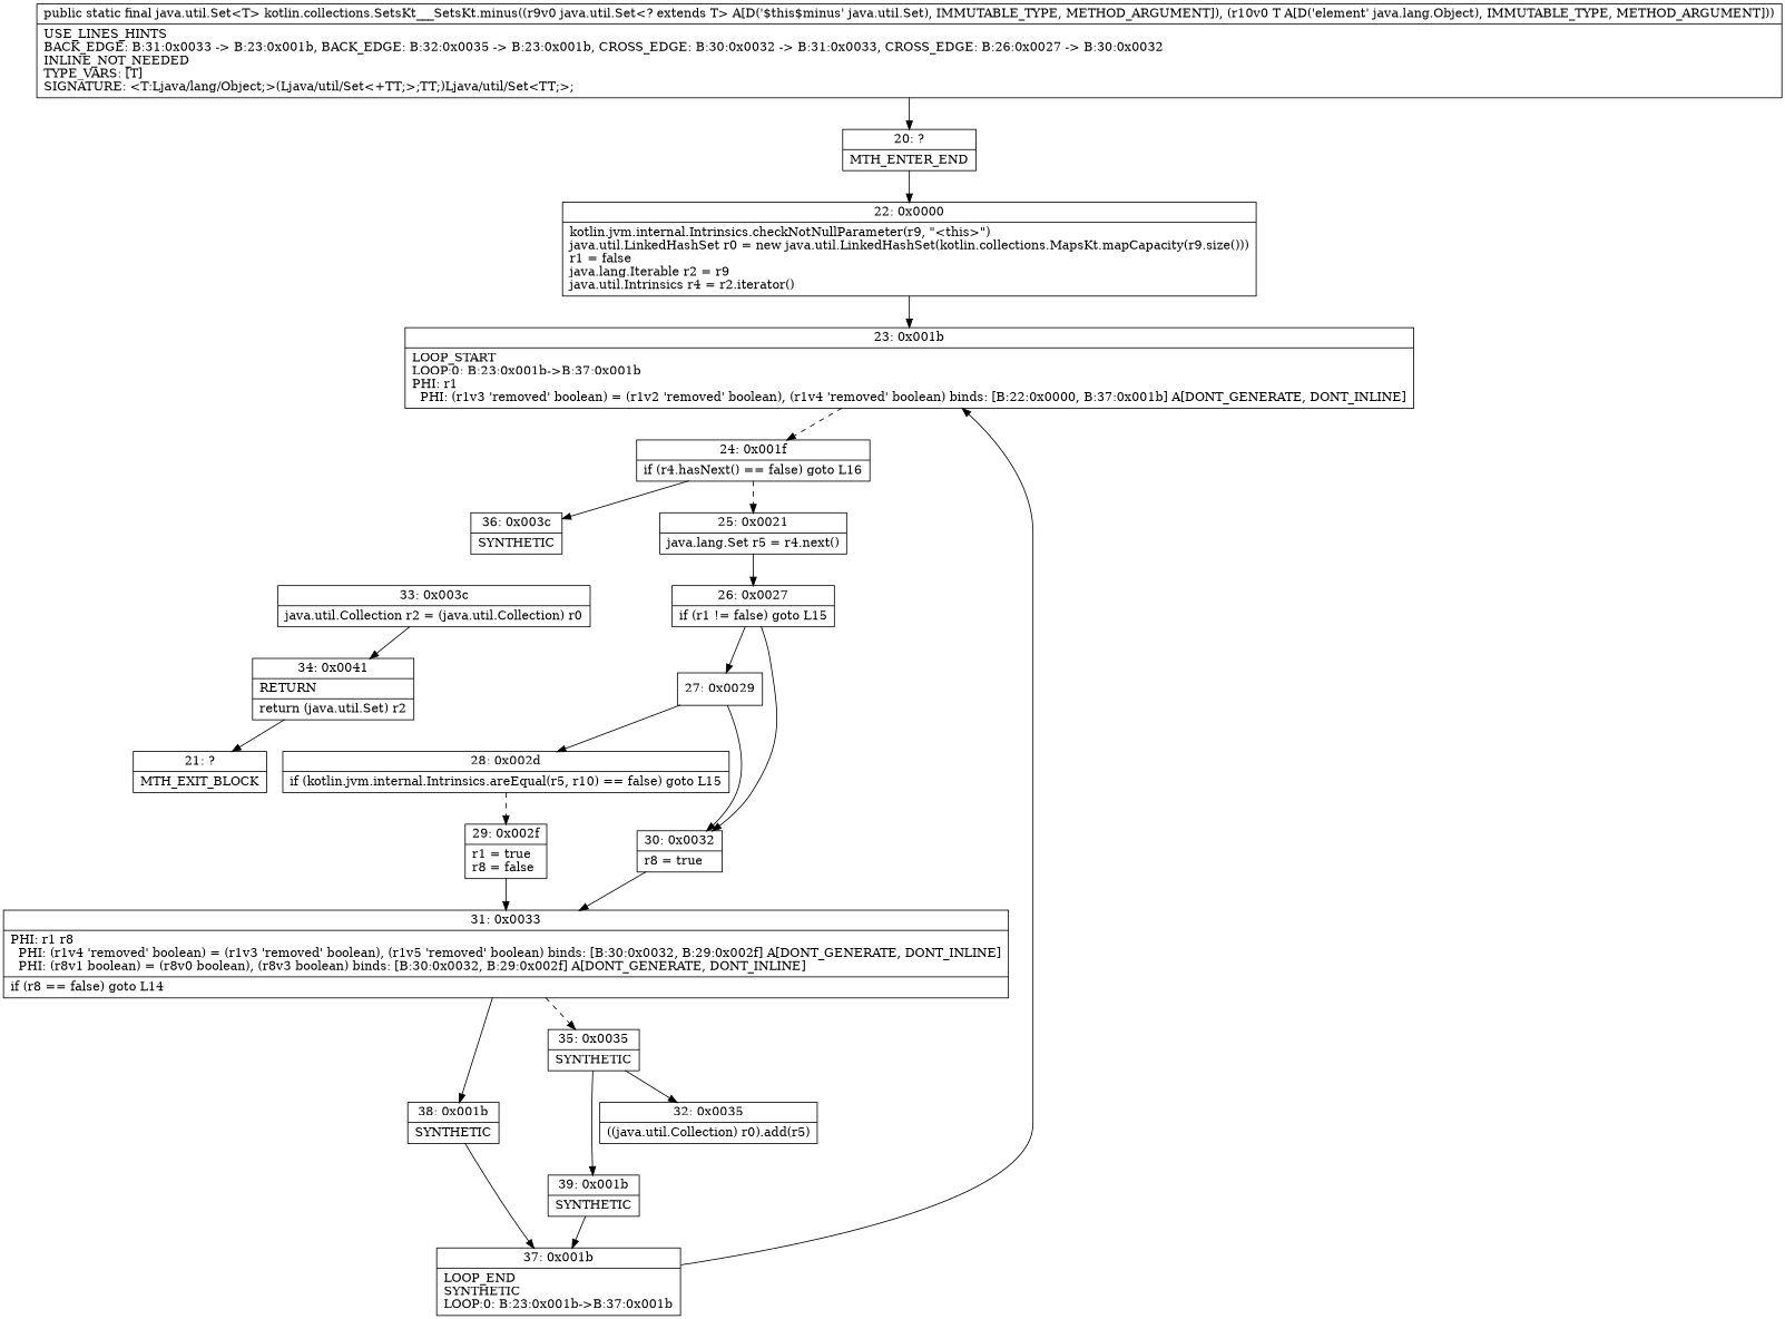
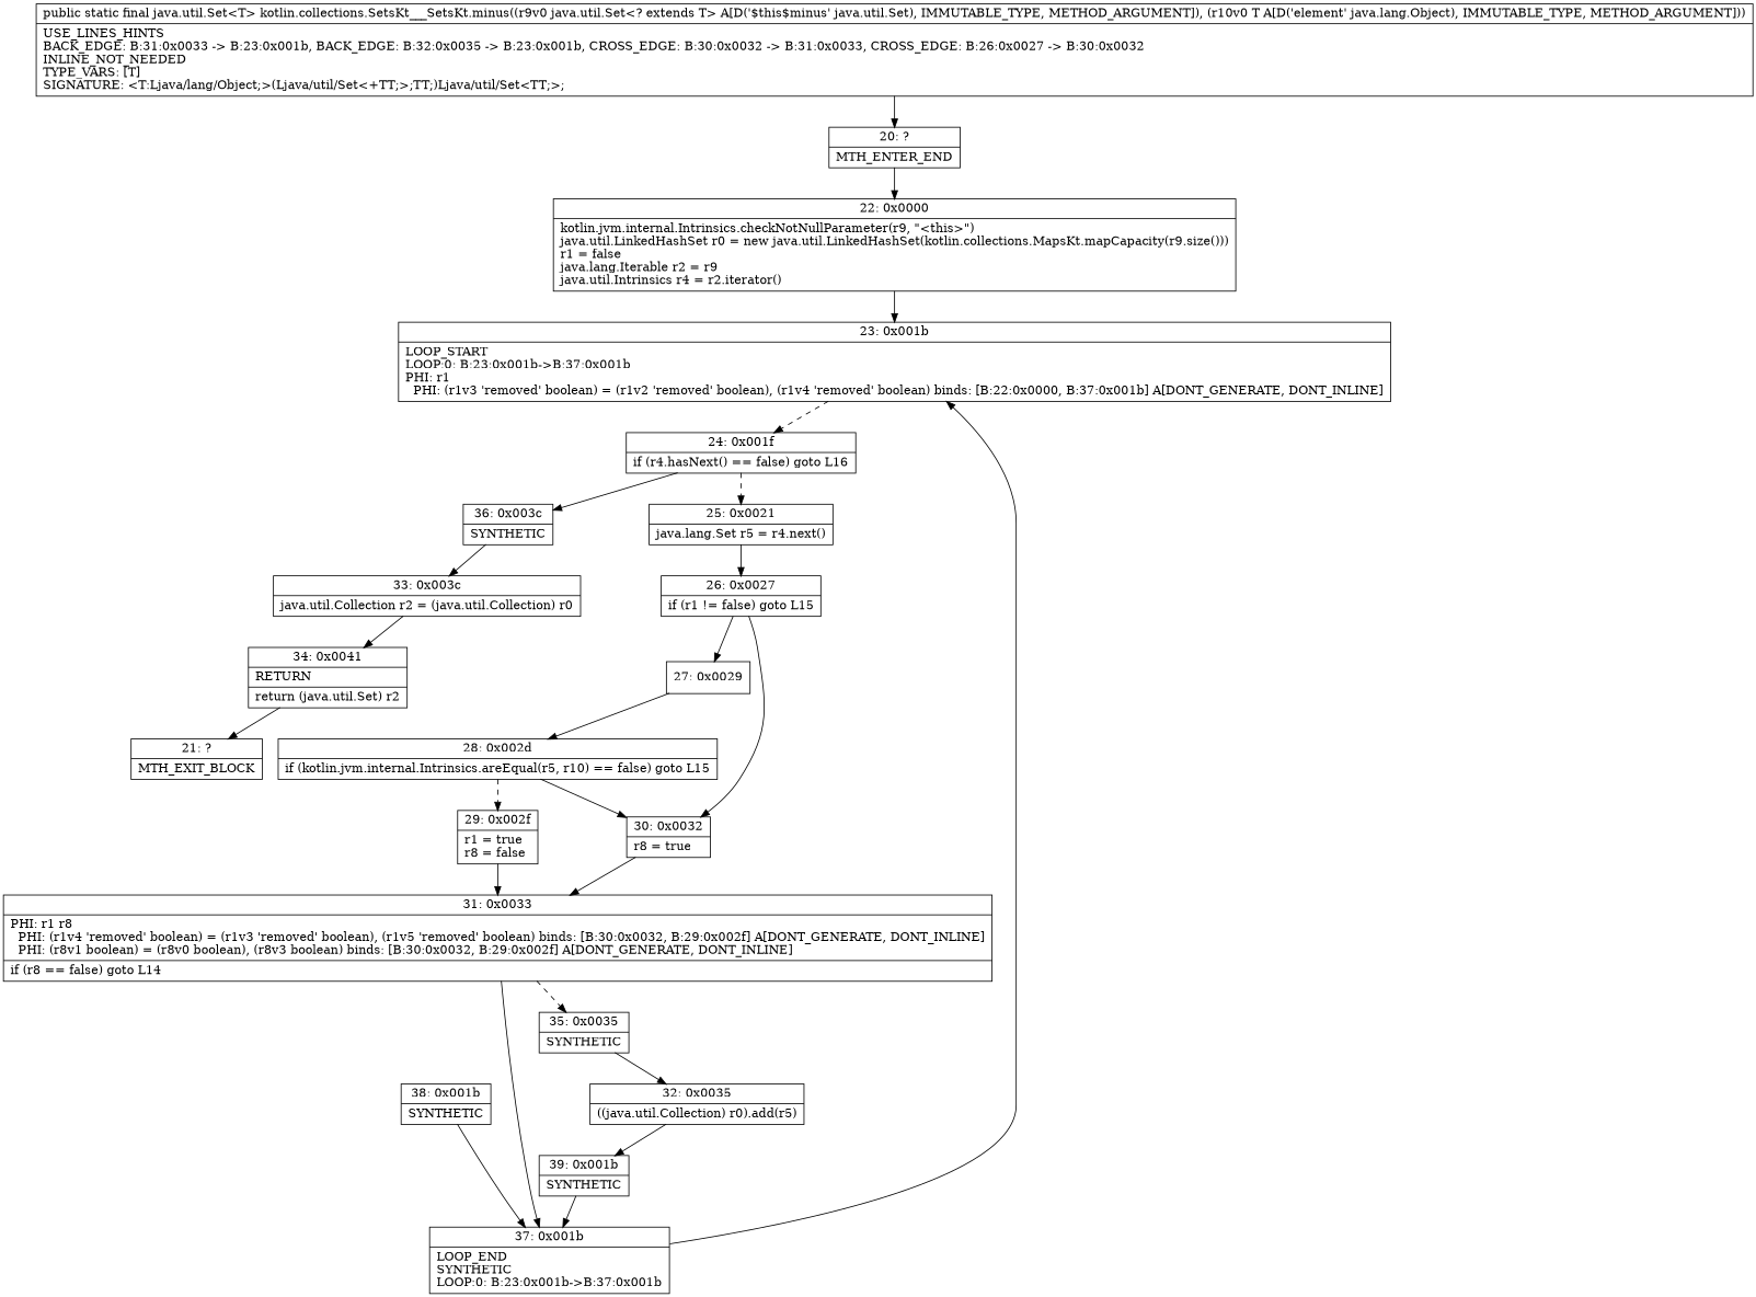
  digraph {
    fontname="DejaVu Serif"
    node [fontname="DejaVu Serif" shape=record]
    edge [fontname="DejaVu Serif"]
    n1 [label="{20\:\ ?|MTH_ENTER_END\l}"]
    n2 [label="{22\:\ 0x0000|kotlin.jvm.internal.Intrinsics.checkNotNullParameter(r9, \"\<this\>\")\ljava.util.LinkedHashSet r0 = new java.util.LinkedHashSet(kotlin.collections.MapsKt.mapCapacity(r9.size()))\lr1 = false\ljava.lang.Iterable r2 = r9\ljava.util.Intrinsics r4 = r2.iterator()\l}"]
    n3 [label="{23\:\ 0x001b|LOOP_START\lLOOP:0: B:23:0x001b\-\>B:37:0x001b\lPHI: r1 \l  PHI: (r1v3 'removed' boolean) = (r1v2 'removed' boolean), (r1v4 'removed' boolean) binds: [B:22:0x0000, B:37:0x001b] A[DONT_GENERATE, DONT_INLINE]\l}"]
    n4 [label="{24\:\ 0x001f|if (r4.hasNext() == false) goto L16\l}"]
    n5 [label="{25\:\ 0x0021|java.lang.Set r5 = r4.next()\l}"]
    n6 [label="{36\:\ 0x003c|SYNTHETIC\l}"]
    n7 [label="{26\:\ 0x0027|if (r1 != false) goto L15\l}"]
    n8 [label="{33\:\ 0x003c|java.util.Collection r2 = (java.util.Collection) r0\l}"]
    n9 [label="{27\:\ 0x0029}"]
    n10 [label="{30\:\ 0x0032|r8 = true\l}"]
    n11 [label="{28\:\ 0x002d|if (kotlin.jvm.internal.Intrinsics.areEqual(r5, r10) == false) goto L15\l}"]
    n12 [label="{31\:\ 0x0033|PHI: r1 r8 \l  PHI: (r1v4 'removed' boolean) = (r1v3 'removed' boolean), (r1v5 'removed' boolean) binds: [B:30:0x0032, B:29:0x002f] A[DONT_GENERATE, DONT_INLINE]\l  PHI: (r8v1 boolean) = (r8v0 boolean), (r8v3 boolean) binds: [B:30:0x0032, B:29:0x002f] A[DONT_GENERATE, DONT_INLINE]\l|if (r8 == false) goto L14\l}"]
    n13 [label="{29\:\ 0x002f|r1 = true\lr8 = false\l}"]
    n14 [label="{35\:\ 0x0035|SYNTHETIC\l}"]
    n15 [label="{38\:\ 0x001b|SYNTHETIC\l}"]
    n16 [label="{32\:\ 0x0035|((java.util.Collection) r0).add(r5)\l}"]
    n17 [label="{37\:\ 0x001b|LOOP_END\lSYNTHETIC\lLOOP:0: B:23:0x001b\-\>B:37:0x001b\l}"]
    n18 [label="{39\:\ 0x001b|SYNTHETIC\l}"]
    n19 [label="{34\:\ 0x0041|RETURN\l|return (java.util.Set) r2\l}"]
    n20 [label="{21\:\ ?|MTH_EXIT_BLOCK\l}"]
    n21 [label="{public static final java.util.Set\<T\> kotlin.collections.SetsKt___SetsKt.minus((r9v0 java.util.Set\<? extends T\> A[D('$this$minus' java.util.Set), IMMUTABLE_TYPE, METHOD_ARGUMENT]), (r10v0 T A[D('element' java.lang.Object), IMMUTABLE_TYPE, METHOD_ARGUMENT]))  | USE_LINES_HINTS\lBACK_EDGE: B:31:0x0033 \-\> B:23:0x001b, BACK_EDGE: B:32:0x0035 \-\> B:23:0x001b, CROSS_EDGE: B:30:0x0032 \-\> B:31:0x0033, CROSS_EDGE: B:26:0x0027 \-\> B:30:0x0032\lINLINE_NOT_NEEDED\lTYPE_VARS: [T]\lSIGNATURE: \<T:Ljava\/lang\/Object;\>(Ljava\/util\/Set\<+TT;\>;TT;)Ljava\/util\/Set\<TT;\>;\l}"]
    n1 -> n2
    n2 -> n3
    n3 -> n4 [style=dashed]
    n4 -> n5 [style=dashed]
    n4 -> n6
    n5 -> n7
+   n6 -> n8
    n7 -> n9 [style=solid]
    n7 -> n10
    n8 -> n19
    n9 -> n11
    n10 -> n12
-   n9 -> n10
+   n11 -> n10
    n11 -> n13 [style=dashed]
    n12 -> n14 [style=dashed]
-   n12 -> n15
+   n12 -> n17
    n13 -> n12
    n14 -> n16
    n15 -> n17
-   n14 -> n18
+   n16 -> n18
    n17 -> n3
    n18 -> n17
    n19 -> n20
    n21 -> n1
  }
